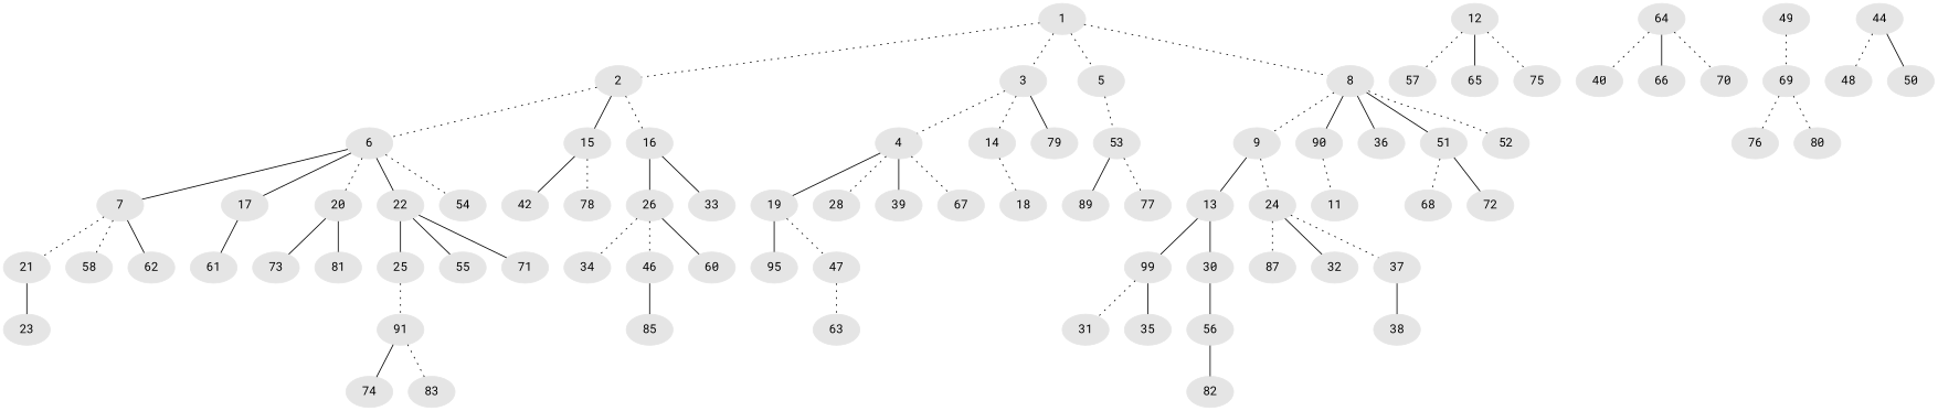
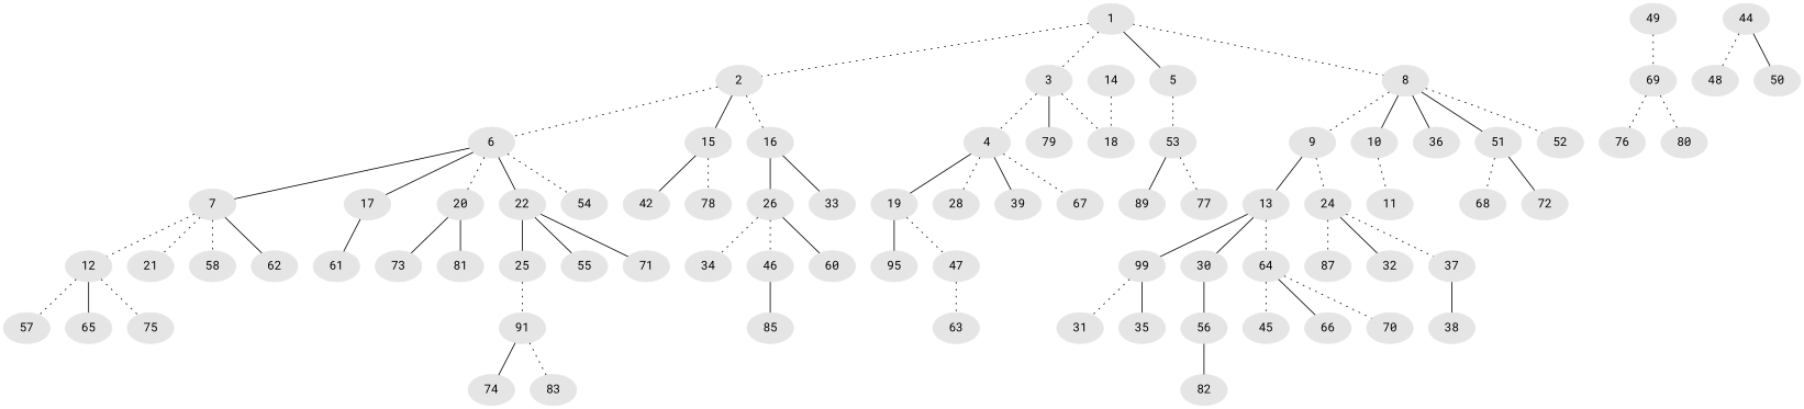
  graph {
    fontname="Roboto Mono"
    node [color=gray90 fontname="Roboto Mono" style=filled]
    edge [fontname="Roboto Mono" style=dotted]
    1
    2
    3
    5
    8
    6
    15
    16
    4
    14
    79
    53
    9
-   10 [label=90]
+   10
    36
    51
    52
    7
    17
    20
    22
    54
    42
    78
    26
    33
    19
    28
    39
    67
    18
    n32 [label=95]
    47
    n34 [label=89]
    77
    12
    21
    58
    62
    61
    73
    81
    25
    55
    71
    57
    65
    75
-   23
    13
    24
    11
    68
    72
    n55 [label=99]
    30
    64
    n58 [label=87]
    32
    37
    49
    69
    31
    35
    56
-   40
+   40 [label=45]
    66
    70
    34
    46
    60
    63
    n73 [label=91]
    38
    74
    83
    n77 [label=85]
    82
    44
    48
    50
    76
    80
    1 -- 2
    1 -- 3
-   1 -- 5
+   1 -- 5 [style=solid]
    1 -- 8
    2 -- 6
    2 -- 15 [style=solid]
    2 -- 16
    3 -- 4
-   3 -- 14
+   3 -- 18
    3 -- 79 [style=solid]
    5 -- 53
    8 -- 9
    8 -- 10 [style=solid]
    8 -- 36 [style=solid]
    8 -- 51 [style=solid]
    8 -- 52
    6 -- 7 [style=solid]
    6 -- 17 [style=solid]
    6 -- 20
    6 -- 22 [style=solid]
    6 -- 54
    15 -- 42 [style=solid]
    15 -- 78
    16 -- 26 [style=solid]
    16 -- 33 [style=solid]
    4 -- 19 [style=solid]
    4 -- 28
    4 -- 39 [style=solid]
    4 -- 67
    14 -- 18
    53 -- n34 [style=solid]
    53 -- 77
    9 -- 13 [style=solid]
    9 -- 24
    10 -- 11
    51 -- 68
    51 -- 72 [style=solid]
+   7 -- 12
    7 -- 21
    7 -- 58
    7 -- 62 [style=solid]
    17 -- 61 [style=solid]
    20 -- 73 [style=solid]
    20 -- 81 [style=solid]
    22 -- 25 [style=solid]
    22 -- 55 [style=solid]
    22 -- 71 [style=solid]
    26 -- 34
    26 -- 46
    26 -- 60 [style=solid]
    19 -- n32 [style=solid]
    19 -- 47
    47 -- 63
    12 -- 57
    12 -- 65 [style=solid]
    12 -- 75
-   21 -- 23 [style=solid]
    25 -- n73
    13 -- n55 [style=solid]
    13 -- 30 [style=solid]
+   13 -- 64
    24 -- n58
    24 -- 32 [style=solid]
    24 -- 37
    n55 -- 31
    n55 -- 35 [style=solid]
    30 -- 56 [style=solid]
    64 -- 40
    64 -- 66 [style=solid]
    64 -- 70
    37 -- 38 [style=solid]
    49 -- 69
    69 -- 76
    69 -- 80
    56 -- 82 [style=solid]
    46 -- n77 [style=solid]
    n73 -- 74 [style=solid]
    n73 -- 83
    44 -- 48
    44 -- 50 [style=solid]
  }
